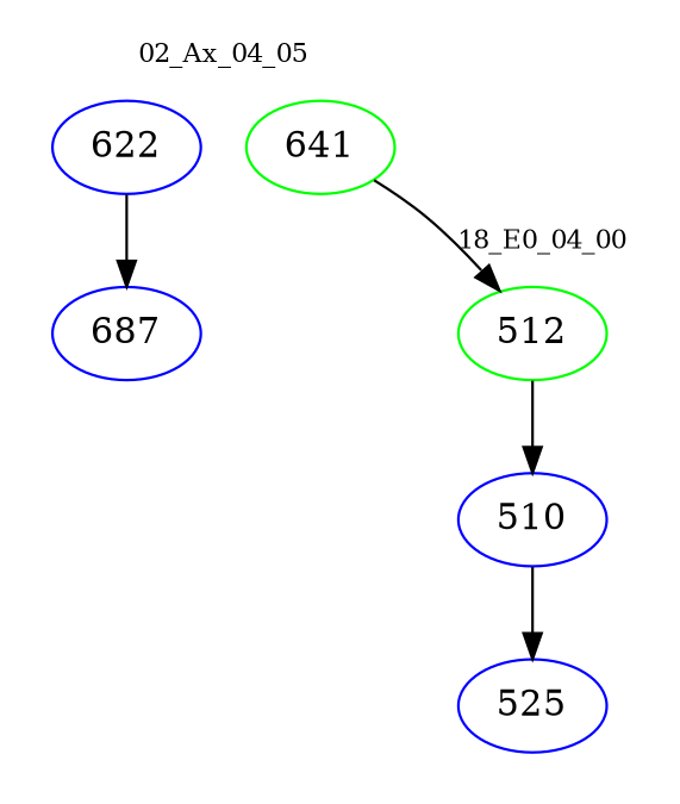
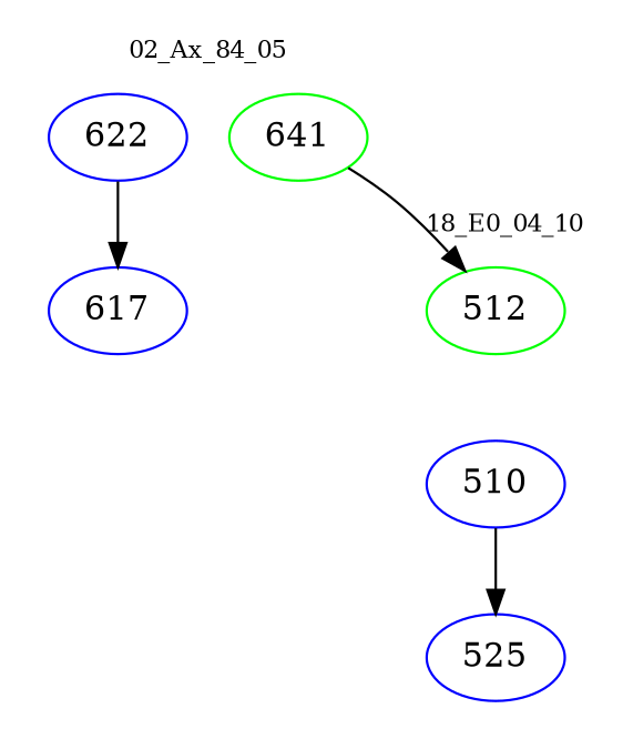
  digraph {
    node [color=blue]
    edge [color=black]
    n1 [color=green label=641]
    n2 [label=622]
-   n3 [label=687]
+   n3 [label=617]
    n4 [color=green label=512]
    n5 [label=510]
    n6 [label=525]
    subgraph cluster_1 {
      color=white
      fontsize=10
-     label="02_Ax_04_05"
+     label="02_Ax_84_05"
      n1
      n2
      n3
    }
    subgraph cluster_2 {
      color=white
      fontsize=10
-     label="18_E0_04_00"
+     label="18_E0_04_10"
      n4
      n5
      n6
    }
    n1 -> n4
    n2 -> n3
-   n4 -> n5
    n5 -> n6
  }
